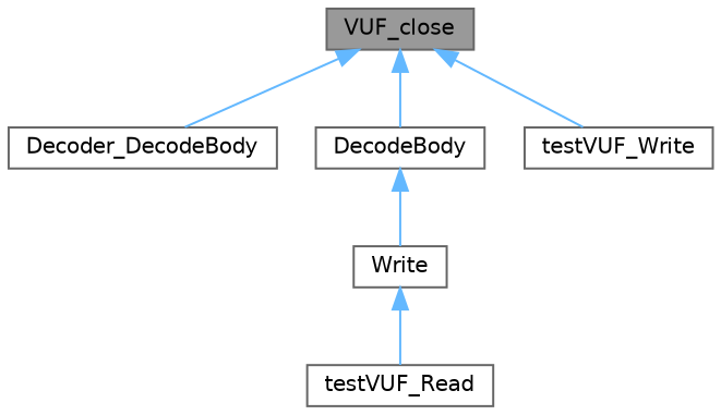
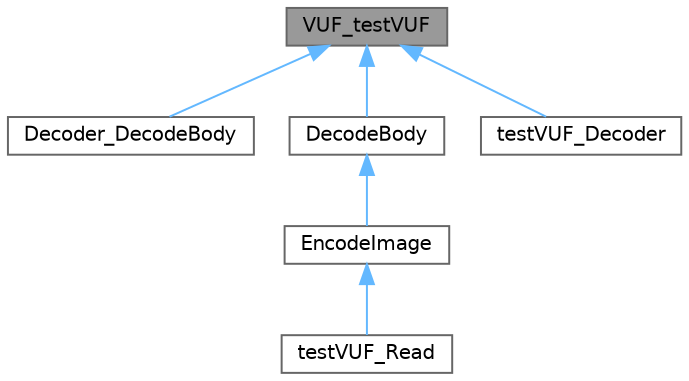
  digraph {
    rankdir=TB
    node [color=grey40 fillcolor=white fontname=Helvetica fontsize=10 shape=box style=filled]
    edge [color=steelblue1 dir=back fontname=Helvetica fontsize=10 labelfontname=Helvetica labelfontsize=10 style=solid]
-   n1 [color=gray40 fillcolor=grey60 fontcolor=black height=0.2 label=VUF_close width=0.4]
+   n1 [color=gray40 fillcolor=grey60 fontcolor=black height=0.2 label=VUF_testVUF width=0.4]
    n2 [height=0.2 label=Decoder_DecodeBody width=0.4]
    n3 [height=0.2 label=DecodeBody width=0.4]
-   n4 [height=0.2 label=testVUF_Write width=0.4]
-   n5 [height=0.2 label=Write width=0.4]
+   n4 [height=0.2 label=testVUF_Decoder width=0.4]
+   n5 [height=0.2 label=EncodeImage width=0.4]
    n6 [height=0.2 label=testVUF_Read width=0.4]
    n1 -> n2
    n1 -> n3
    n1 -> n4
    n3 -> n5
    n5 -> n6
  }
